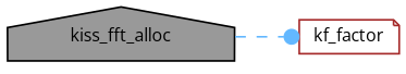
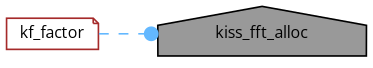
  digraph {
    rankdir=LR
    fontname="Open Sans"
    node [fontname="Open Sans" fontsize=10 style=filled]
    n1 [color=black fillcolor=grey60 fontcolor=black height=0.2 label=kiss_fft_alloc shape=house width=0.4]
    n2 [color=brown fillcolor=white height=0.2 label=kf_factor shape=note width=0.4]
-   n1 -> n2 [color=steelblue1 fontname="Open Sans" fontsize=10 labelfontname=Helvetica labelfontsize=10 style=dashed arrowhead=dot]
+   n2 -> n1 [color=steelblue1 fontname="Open Sans" fontsize=10 labelfontname=Helvetica labelfontsize=10 style=dashed arrowhead=dot]
  }
